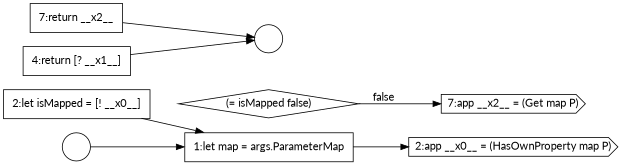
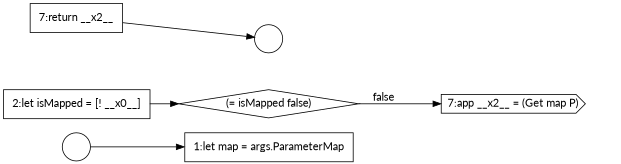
  digraph {
    fontname=Lato
    rankdir=LR
    node [color=black fillcolor=white fontname=Lato shape=none style=filled]
    edge [color=black fontname=Lato]
    n1 [label=<<font color="black">(= isMapped false)</font>> shape=diamond]
    n2 [label=<<font color="black">7:app __x2__ = (Get map P)</font>> shape=cds]
    n3 [label=" " shape=circle]
    n4 [label=<<font color="black">     <table border="0" cellborder="1" cellspacing="0" cellpadding="10">       <tr><td align="left">1:let map = args.ParameterMap</td></tr>     </table>   </font>> margin=0]
-   n5 [label=<<font color="black">2:app __x0__ = (HasOwnProperty map P)</font>> shape=cds]
    n6 [label=<<font color="black">     <table border="0" cellborder="1" cellspacing="0" cellpadding="10">       <tr><td align="left">7:return __x2__</td></tr>     </table>   </font>> margin=0]
    n7 [label=" " shape=circle]
-   n8 [label=<<font color="black">     <table border="0" cellborder="1" cellspacing="0" cellpadding="10">       <tr><td align="left">4:return [? __x1__]</td></tr>     </table>   </font>> margin=0]
    n9 [label=<<font color="black">     <table border="0" cellborder="1" cellspacing="0" cellpadding="10">       <tr><td align="left">2:let isMapped = [! __x0__]</td></tr>     </table>   </font>> margin=0]
    n1 -> n2 [label=<<font color="black">false</font>>]
    n3 -> n4
-   n4 -> n5
    n6 -> n7
-   n8 -> n7
-   n9 -> n4
+   n9 -> n1
  }
